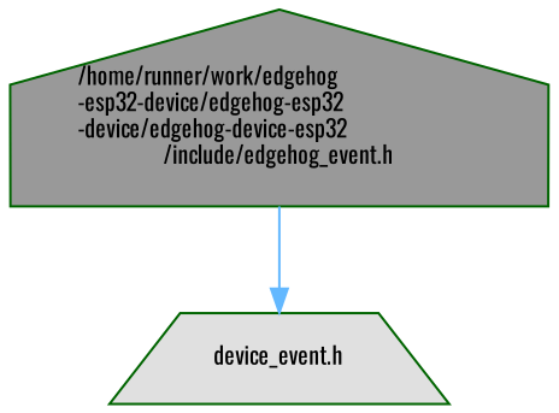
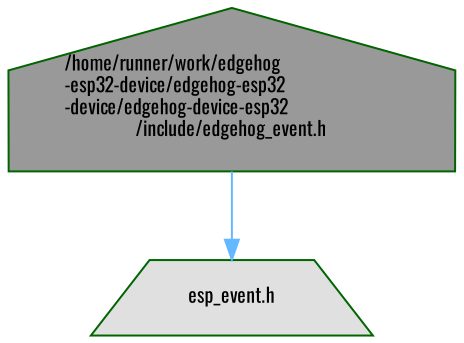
  digraph {
    fontname=Oswald
    node [color=darkgreen fontname=Oswald fontsize=10 style=filled]
    n1 [fillcolor=grey60 fontcolor=black height=0.2 label="/home/runner/work/edgehog\l-esp32-device/edgehog-esp32\l-device/edgehog-device-esp32\l/include/edgehog_event.h" shape=house width=0.4]
-   n2 [fillcolor="#E0E0E0" height=0.2 label="device_event.h" shape=trapezium width=0.4]
+   n2 [fillcolor="#E0E0E0" height=0.2 label="esp_event.h" shape=trapezium width=0.4]
    n1 -> n2 [color=steelblue1 fontname=Oswald fontsize=10 labelfontname=Helvetica labelfontsize=10 style=solid]
  }
